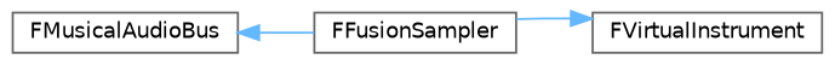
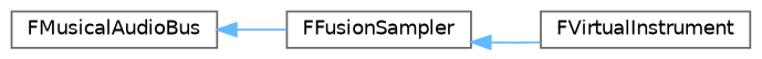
  digraph {
    rankdir=LR
    node [color=grey40 fillcolor=white fontname=Helvetica fontsize=10 shape=box style=filled]
    edge [color=steelblue1 dir=back fontname=Helvetica fontsize=10 labelfontname=Helvetica labelfontsize=10 style=solid]
    n1 [height=0.2 label=FMusicalAudioBus width=0.4]
    n2 [height=0.2 label=FFusionSampler width=0.4]
    n3 [height=0.2 label=FVirtualInstrument width=0.4]
    n1 -> n2
-   n3 -> n2
+   n2 -> n3
  }
